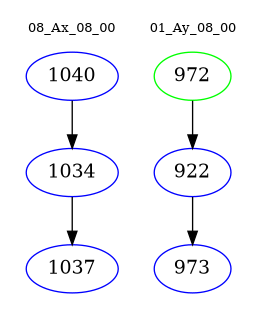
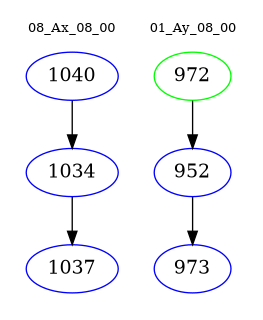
  digraph {
    node [color=blue]
    edge [color=black]
    n1 [label=1040]
    n2 [label=1034]
    n3 [label=1037]
    n4 [color=green label=972]
-   n5 [label=922]
+   n5 [label=952]
    n6 [label=973]
    subgraph cluster_1 {
      color=white
      fontsize=10
      label="08_Ax_08_00"
      n1
      n2
      n3
    }
    subgraph cluster_2 {
      color=white
      fontsize=10
      label="01_Ay_08_00"
      n4
      n5
      n6
    }
    n1 -> n2
    n2 -> n3
    n4 -> n5
    n5 -> n6
  }
